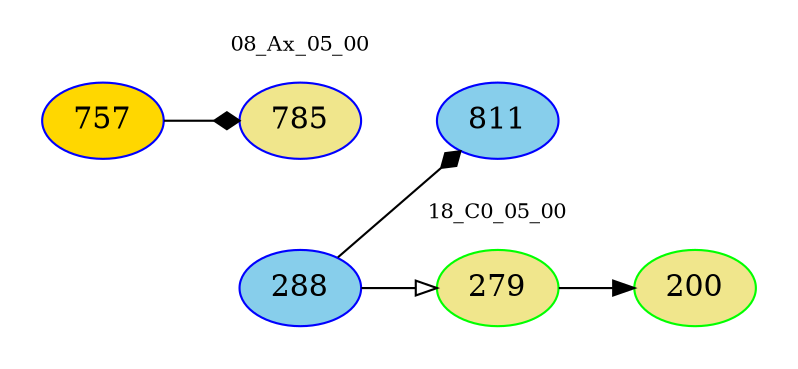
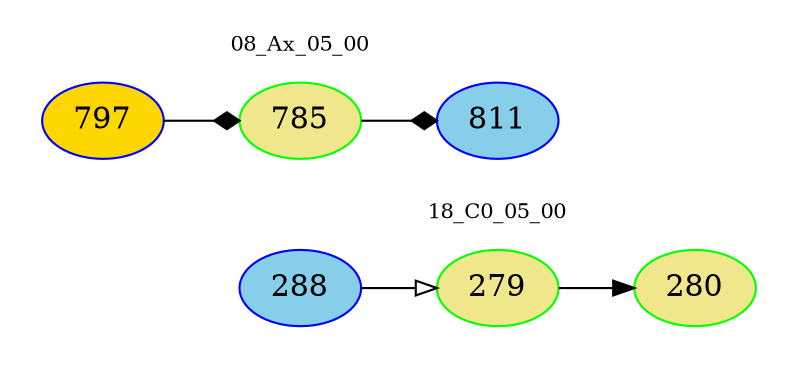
  digraph {
    rankdir=LR
    node [color=blue fillcolor=khaki style=filled]
    edge [arrowhead=diamond color=black]
-   n1 [fillcolor=gold label=757]
-   n2 [label=785]
+   n1 [fillcolor=gold label=797]
+   n2 [color=green label=785]
    n3 [fillcolor=skyblue label=811]
    n4 [fillcolor=skyblue label=288]
    n5 [color=green label=279]
-   n6 [color=green label=200]
+   n6 [color=green label=280]
    subgraph cluster_1 {
      color=white
      fontsize=10
      label="08_Ax_05_00"
      n1
      n2
      n3
    }
    subgraph cluster_2 {
      color=white
      fontsize=10
      label="18_C0_05_00"
      n4
      n5
      n6
    }
    n1 -> n2
-   n4 -> n3
+   n2 -> n3
    n4 -> n5 [arrowhead=onormal]
    n5 -> n6 [arrowhead=normal]
  }
